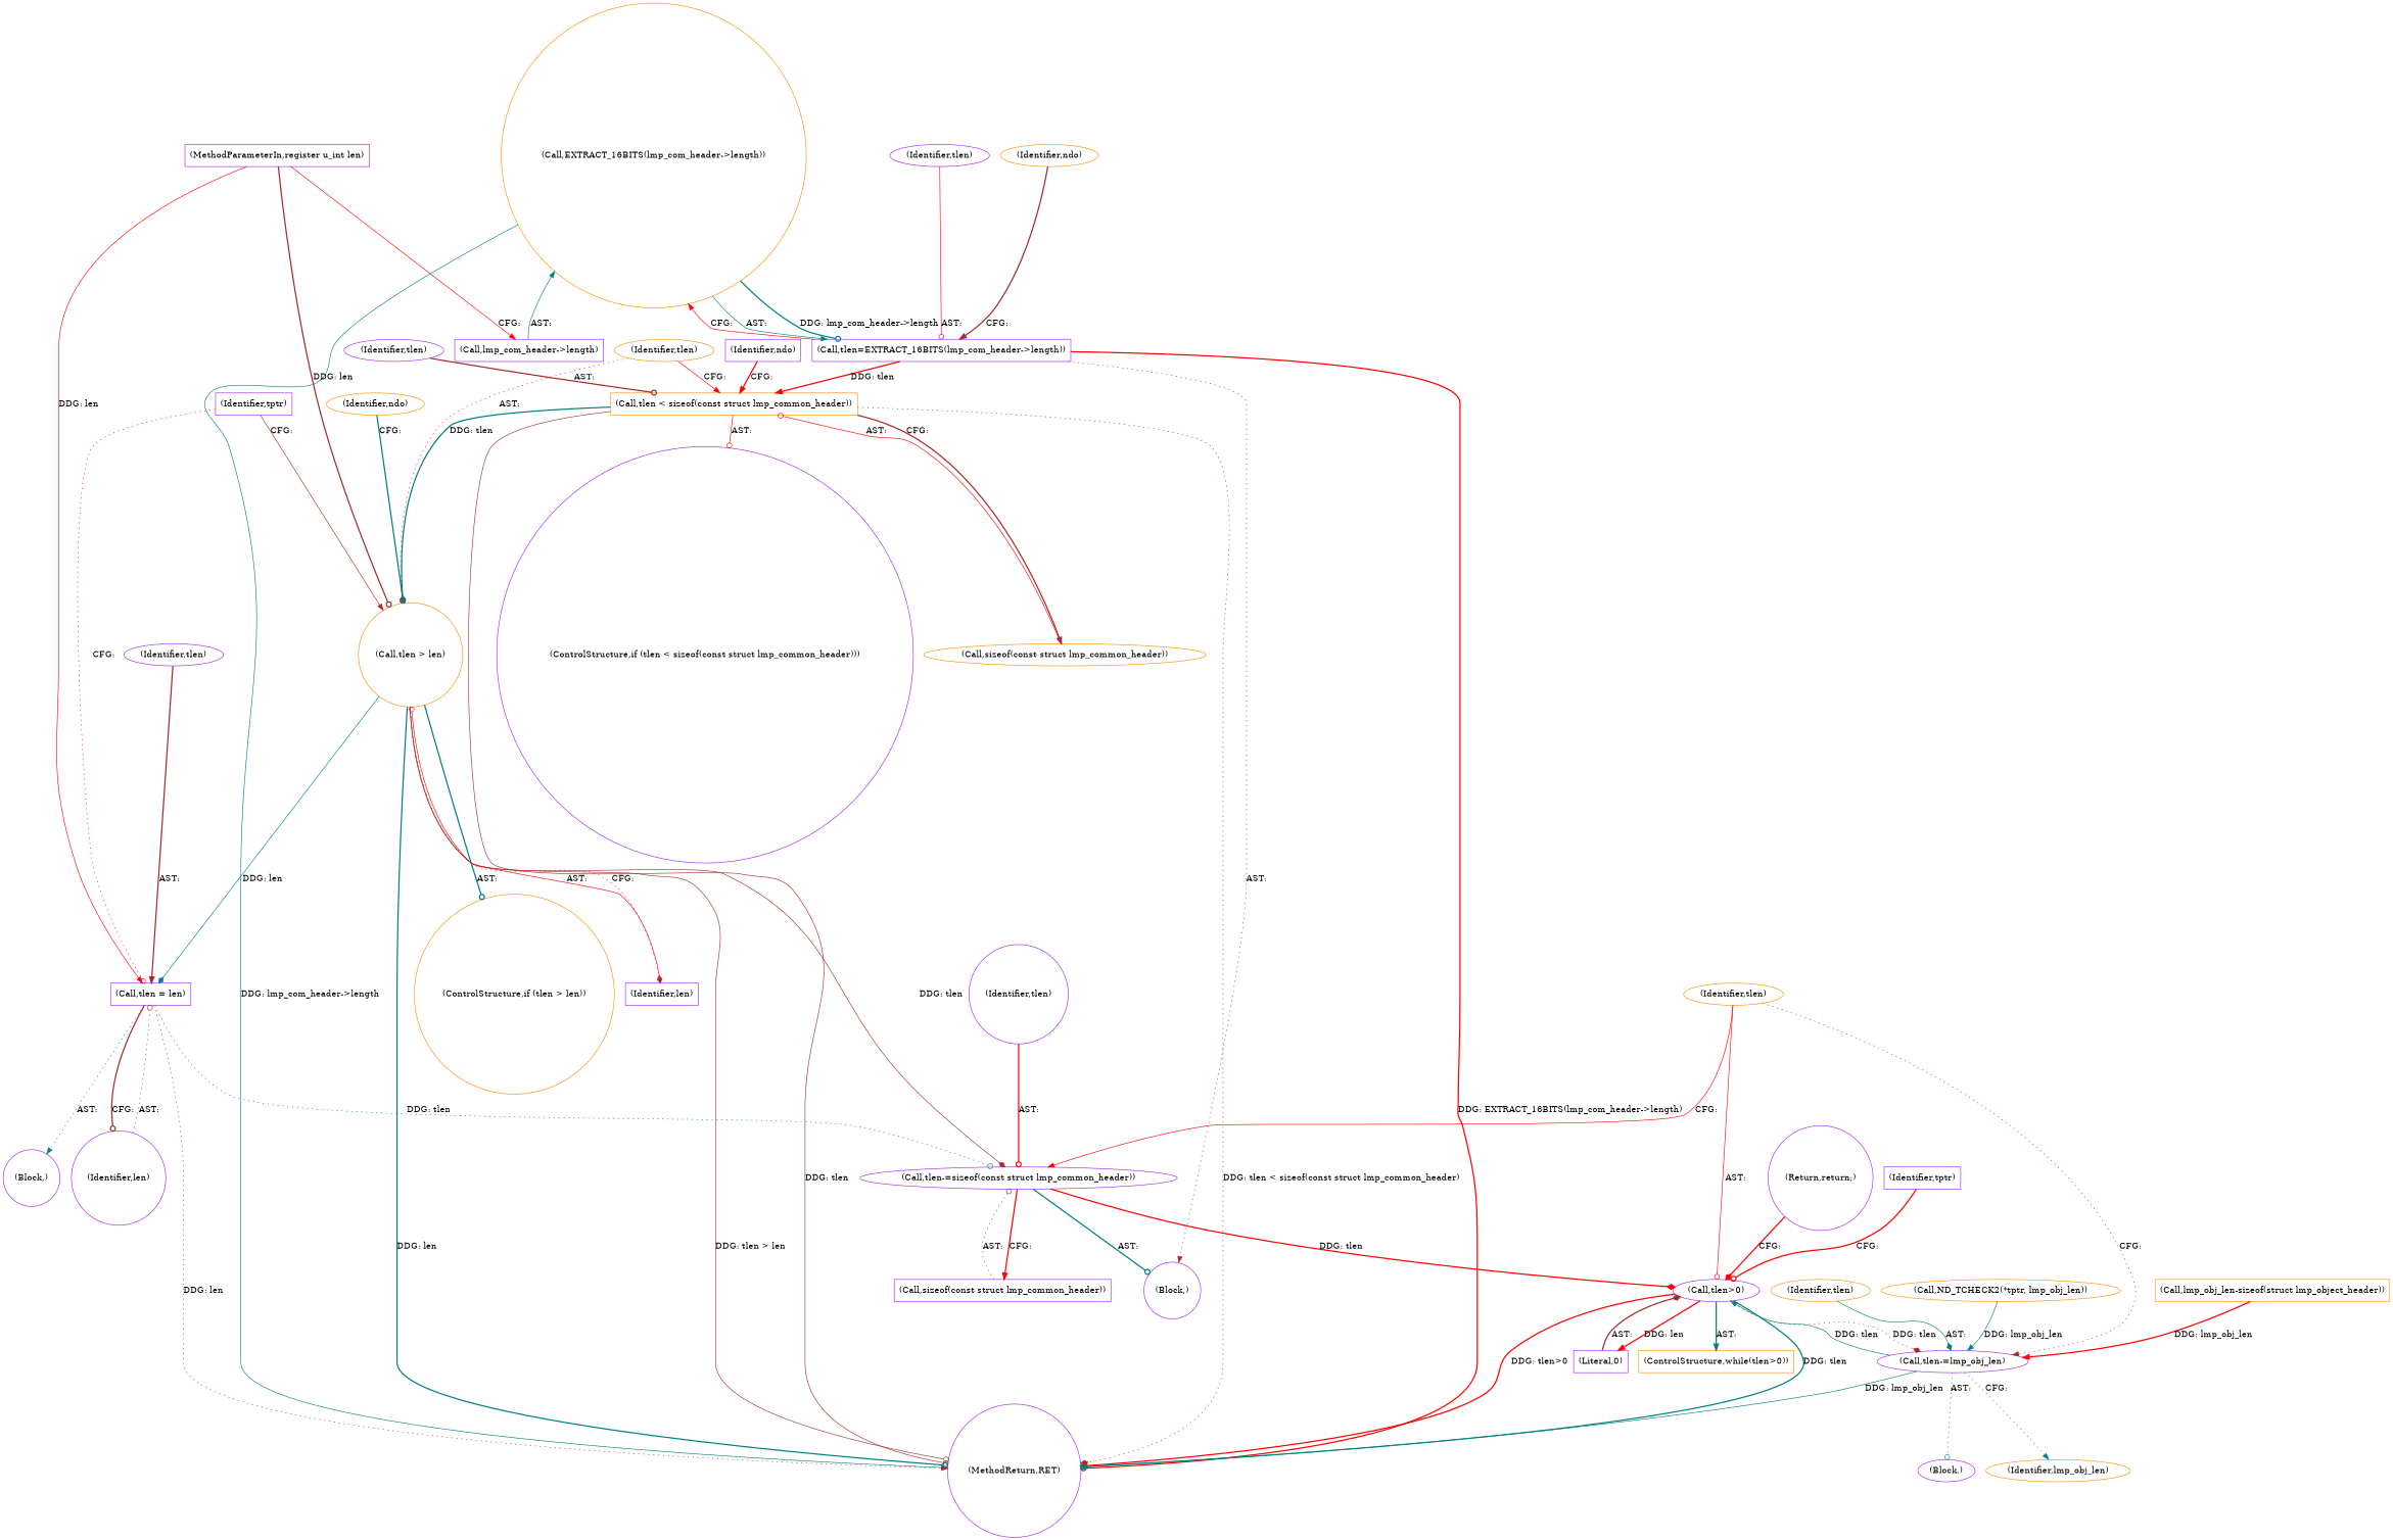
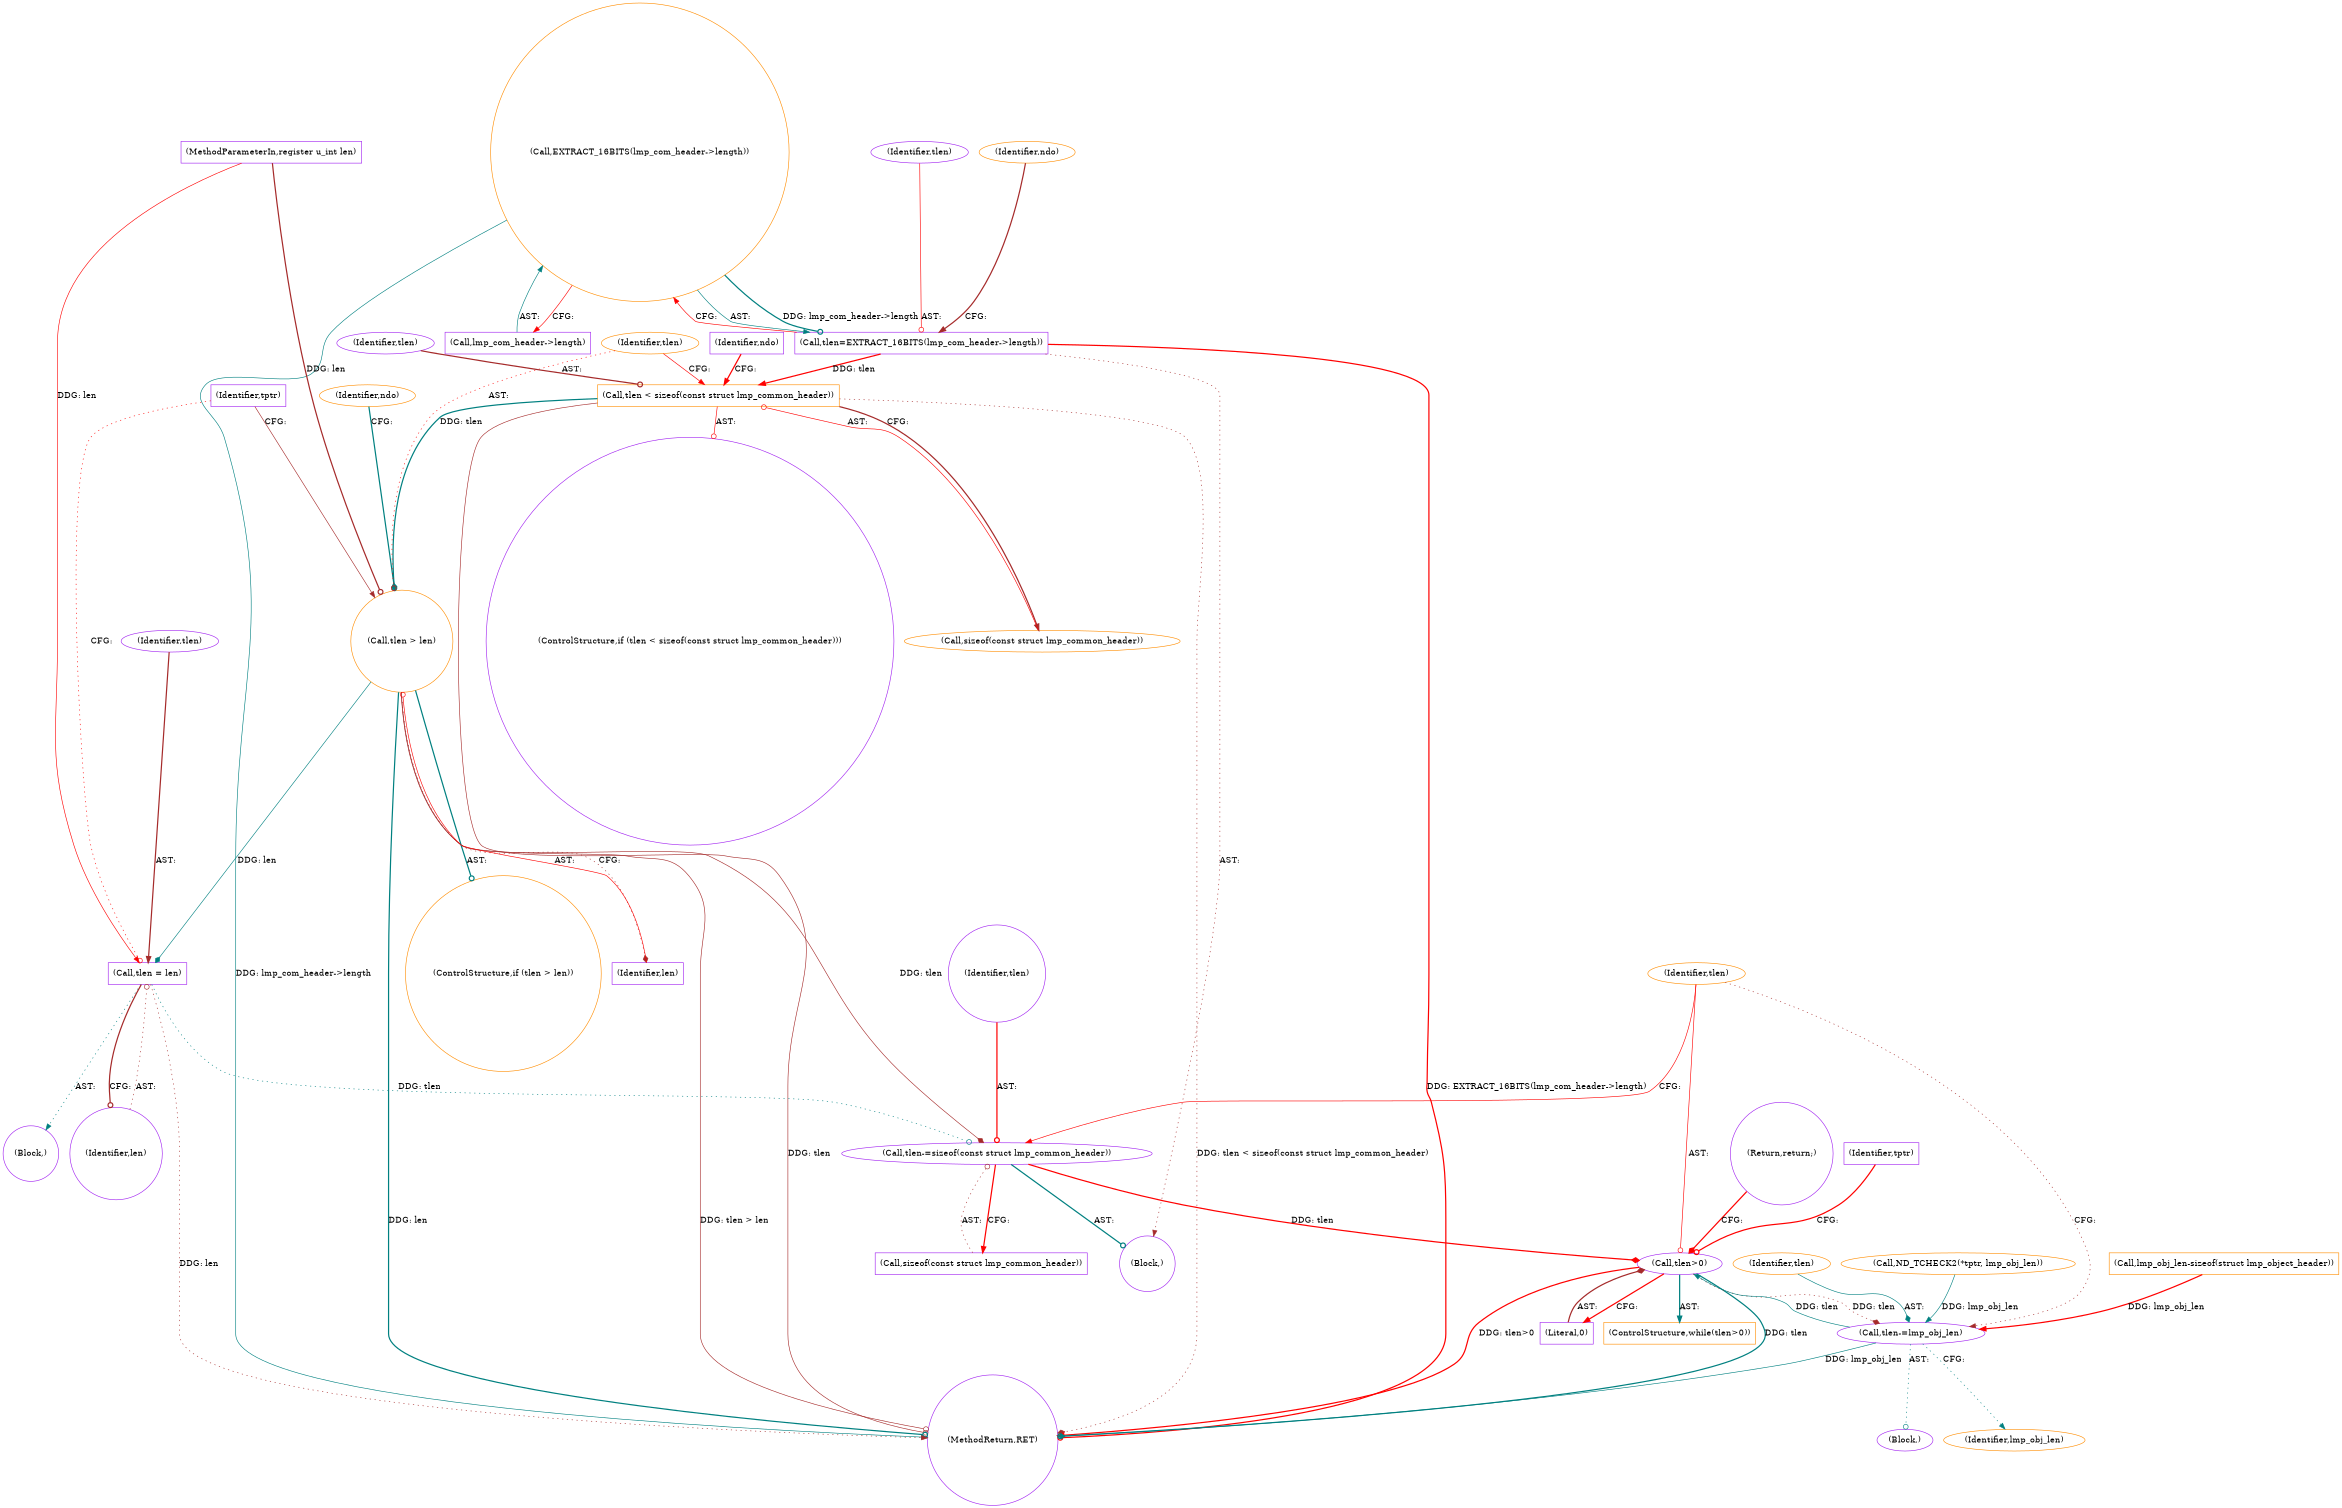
  digraph {
    node [color=purple shape=ellipse]
    edge [arrowhead=normal color=red style=bold]
    n1 [color=darkorange label="(Call,EXTRACT_16BITS(lmp_com_header->length))" shape=circle]
    n2 [label="(Call,tlen=EXTRACT_16BITS(lmp_com_header->length))" shape=box]
    n3 [label="(MethodReturn,RET)" shape=circle]
    n4 [label="(Call,lmp_com_header->length)" shape=box]
    n5 [color=darkorange label="(Call,tlen < sizeof(const struct lmp_common_header))" shape=box]
    n6 [label="(Block,)" shape=circle]
    n7 [color=darkorange label="(Call,tlen > len)" shape=circle]
    n8 [color=darkorange label="(Call,sizeof(const struct lmp_common_header))"]
    n9 [label="(ControlStructure,if (tlen < sizeof(const struct lmp_common_header)))" shape=circle]
    n10 [label="(Call,tlen = len)" shape=box]
    n11 [label="(Call,tlen-=sizeof(const struct lmp_common_header))"]
    n12 [label="(Identifier,len)" shape=box]
    n13 [color=darkorange label="(ControlStructure,if (tlen > len))" shape=circle]
    n14 [label="(Block,)" shape=circle]
    n15 [label="(Identifier,len)" shape=circle]
    n16 [label="(Call,tlen>0)"]
    n17 [label="(Call,sizeof(const struct lmp_common_header))" shape=box]
    n18 [label="(Call,tlen-=lmp_obj_len)"]
    n19 [label="(Literal,0)" shape=box]
    n20 [color=darkorange label="(ControlStructure,while(tlen>0))" shape=box]
    n21 [label="(Block,)"]
    n22 [color=darkorange label="(Identifier,lmp_obj_len)"]
    n23 [color=darkorange label="(Call,lmp_obj_len-sizeof(struct lmp_object_header))" shape=box]
    n24 [color=darkorange label="(Identifier,ndo)"]
    n25 [color=darkorange label="(Identifier,tlen)"]
    n26 [color=darkorange label="(Identifier,tlen)"]
    n27 [label="(Identifier,ndo)" shape=box]
    n28 [label="(Identifier,tptr)" shape=box]
    n29 [label="(Identifier,tlen)"]
    n30 [label="(Identifier,tlen)" shape=circle]
    n31 [label="(Identifier,tptr)" shape=box]
    n32 [label="(Identifier,tlen)"]
    n33 [color=darkorange label="(Identifier,ndo)"]
    n34 [color=darkorange label="(Identifier,tlen)"]
    n35 [label="(MethodParameterIn,register u_int len)" shape=box]
    n36 [label="(Identifier,tlen)"]
    n37 [label="(Return,return;)" shape=circle]
    n38 [color=darkorange label="(Call,ND_TCHECK2(*tptr, lmp_obj_len))"]
    n1 -> n2 [color=teal label="AST: " style=solid]
    n1 -> n2 [arrowhead=odot color=teal label="DDG: lmp_com_header->length"]
    n1 -> n3 [color=teal label="DDG: lmp_com_header->length" style=solid]
-   n35 -> n4 [label="CFG: " style=solid]
+   n1 -> n4 [label="CFG: " style=solid]
    n2 -> n1 [label="CFG: " style=solid]
    n2 -> n3 [arrowhead=odot label="DDG: EXTRACT_16BITS(lmp_com_header->length)"]
    n2 -> n5 [label="DDG: tlen"]
    n2 -> n6 [color=brown label="AST: " style=dotted]
    n4 -> n1 [color=teal label="AST: " style=solid]
    n5 -> n3 [arrowhead=odot color=brown label="DDG: tlen" style=solid]
    n5 -> n3 [arrowhead=diamond color=brown label="DDG: tlen < sizeof(const struct lmp_common_header)" style=dotted]
    n5 -> n7 [arrowhead=odot color=teal label="DDG: tlen"]
    n5 -> n8 [color=brown label="CFG: "]
    n5 -> n9 [arrowhead=odot label="AST: " style=solid]
    n7 -> n3 [arrowhead=odot color=brown label="DDG: tlen > len" style=solid]
    n7 -> n3 [arrowhead=odot color=teal label="DDG: len"]
    n7 -> n10 [arrowhead=diamond color=teal label="DDG: len" style=solid]
    n7 -> n11 [arrowhead=diamond color=brown label="DDG: tlen" style=solid]
    n7 -> n12 [arrowhead=diamond color=brown label="CFG: " style=dotted]
    n7 -> n13 [arrowhead=odot color=teal label="AST: "]
    n8 -> n5 [arrowhead=odot label="AST: " style=solid]
    n10 -> n3 [color=brown label="DDG: len" style=dotted]
    n10 -> n11 [arrowhead=odot color=teal label="DDG: tlen" style=dotted]
    n10 -> n14 [color=teal label="AST: " style=dotted]
    n10 -> n15 [arrowhead=odot color=brown label="CFG: "]
    n11 -> n6 [arrowhead=odot color=teal label="AST: "]
    n11 -> n16 [arrowhead=diamond label="DDG: tlen"]
    n11 -> n17 [label="CFG: "]
    n12 -> n7 [arrowhead=odot label="AST: " style=solid]
    n15 -> n10 [arrowhead=odot color=brown label="AST: " style=dotted]
    n16 -> n3 [label="DDG: tlen>0"]
    n16 -> n3 [arrowhead=odot color=teal label="DDG: tlen"]
    n16 -> n18 [arrowhead=diamond color=brown label="DDG: tlen" style=dotted]
-   n16 -> n19 [label="DDG: len"]
+   n16 -> n19 [label="CFG: "]
    n16 -> n20 [color=teal label="AST: "]
    n17 -> n11 [arrowhead=odot color=brown label="AST: " style=dotted]
    n18 -> n3 [arrowhead=diamond color=teal label="DDG: lmp_obj_len" style=solid]
    n18 -> n16 [color=teal label="DDG: tlen" style=solid]
    n18 -> n21 [arrowhead=odot color=teal label="AST: " style=dotted]
    n18 -> n22 [color=teal label="CFG: " style=dotted]
    n19 -> n16 [arrowhead=diamond color=brown label="AST: "]
    n23 -> n18 [label="DDG: lmp_obj_len"]
    n24 -> n7 [arrowhead=diamond color=teal label="CFG: "]
    n25 -> n11 [label="CFG: " style=solid]
    n25 -> n16 [arrowhead=odot label="AST: " style=solid]
    n25 -> n18 [color=brown label="CFG: " style=dotted]
    n26 -> n5 [label="CFG: " style=solid]
    n26 -> n7 [arrowhead=odot label="AST: " style=dotted]
    n27 -> n5 [label="CFG: "]
    n28 -> n16 [arrowhead=odot label="CFG: "]
    n29 -> n2 [arrowhead=odot label="AST: " style=solid]
    n30 -> n11 [arrowhead=odot label="AST: "]
    n31 -> n7 [color=brown label="CFG: " style=solid]
    n31 -> n10 [arrowhead=odot label="CFG: " style=dotted]
    n32 -> n10 [color=brown label="AST: "]
    n33 -> n2 [color=brown label="CFG: "]
    n34 -> n18 [arrowhead=diamond color=teal label="AST: " style=solid]
    n35 -> n7 [arrowhead=odot color=brown label="DDG: len"]
    n35 -> n10 [label="DDG: len" style=solid]
    n36 -> n5 [arrowhead=odot color=brown label="AST: "]
    n37 -> n16 [arrowhead=diamond label="CFG: "]
    n38 -> n18 [color=teal label="DDG: lmp_obj_len" style=solid]
  }
